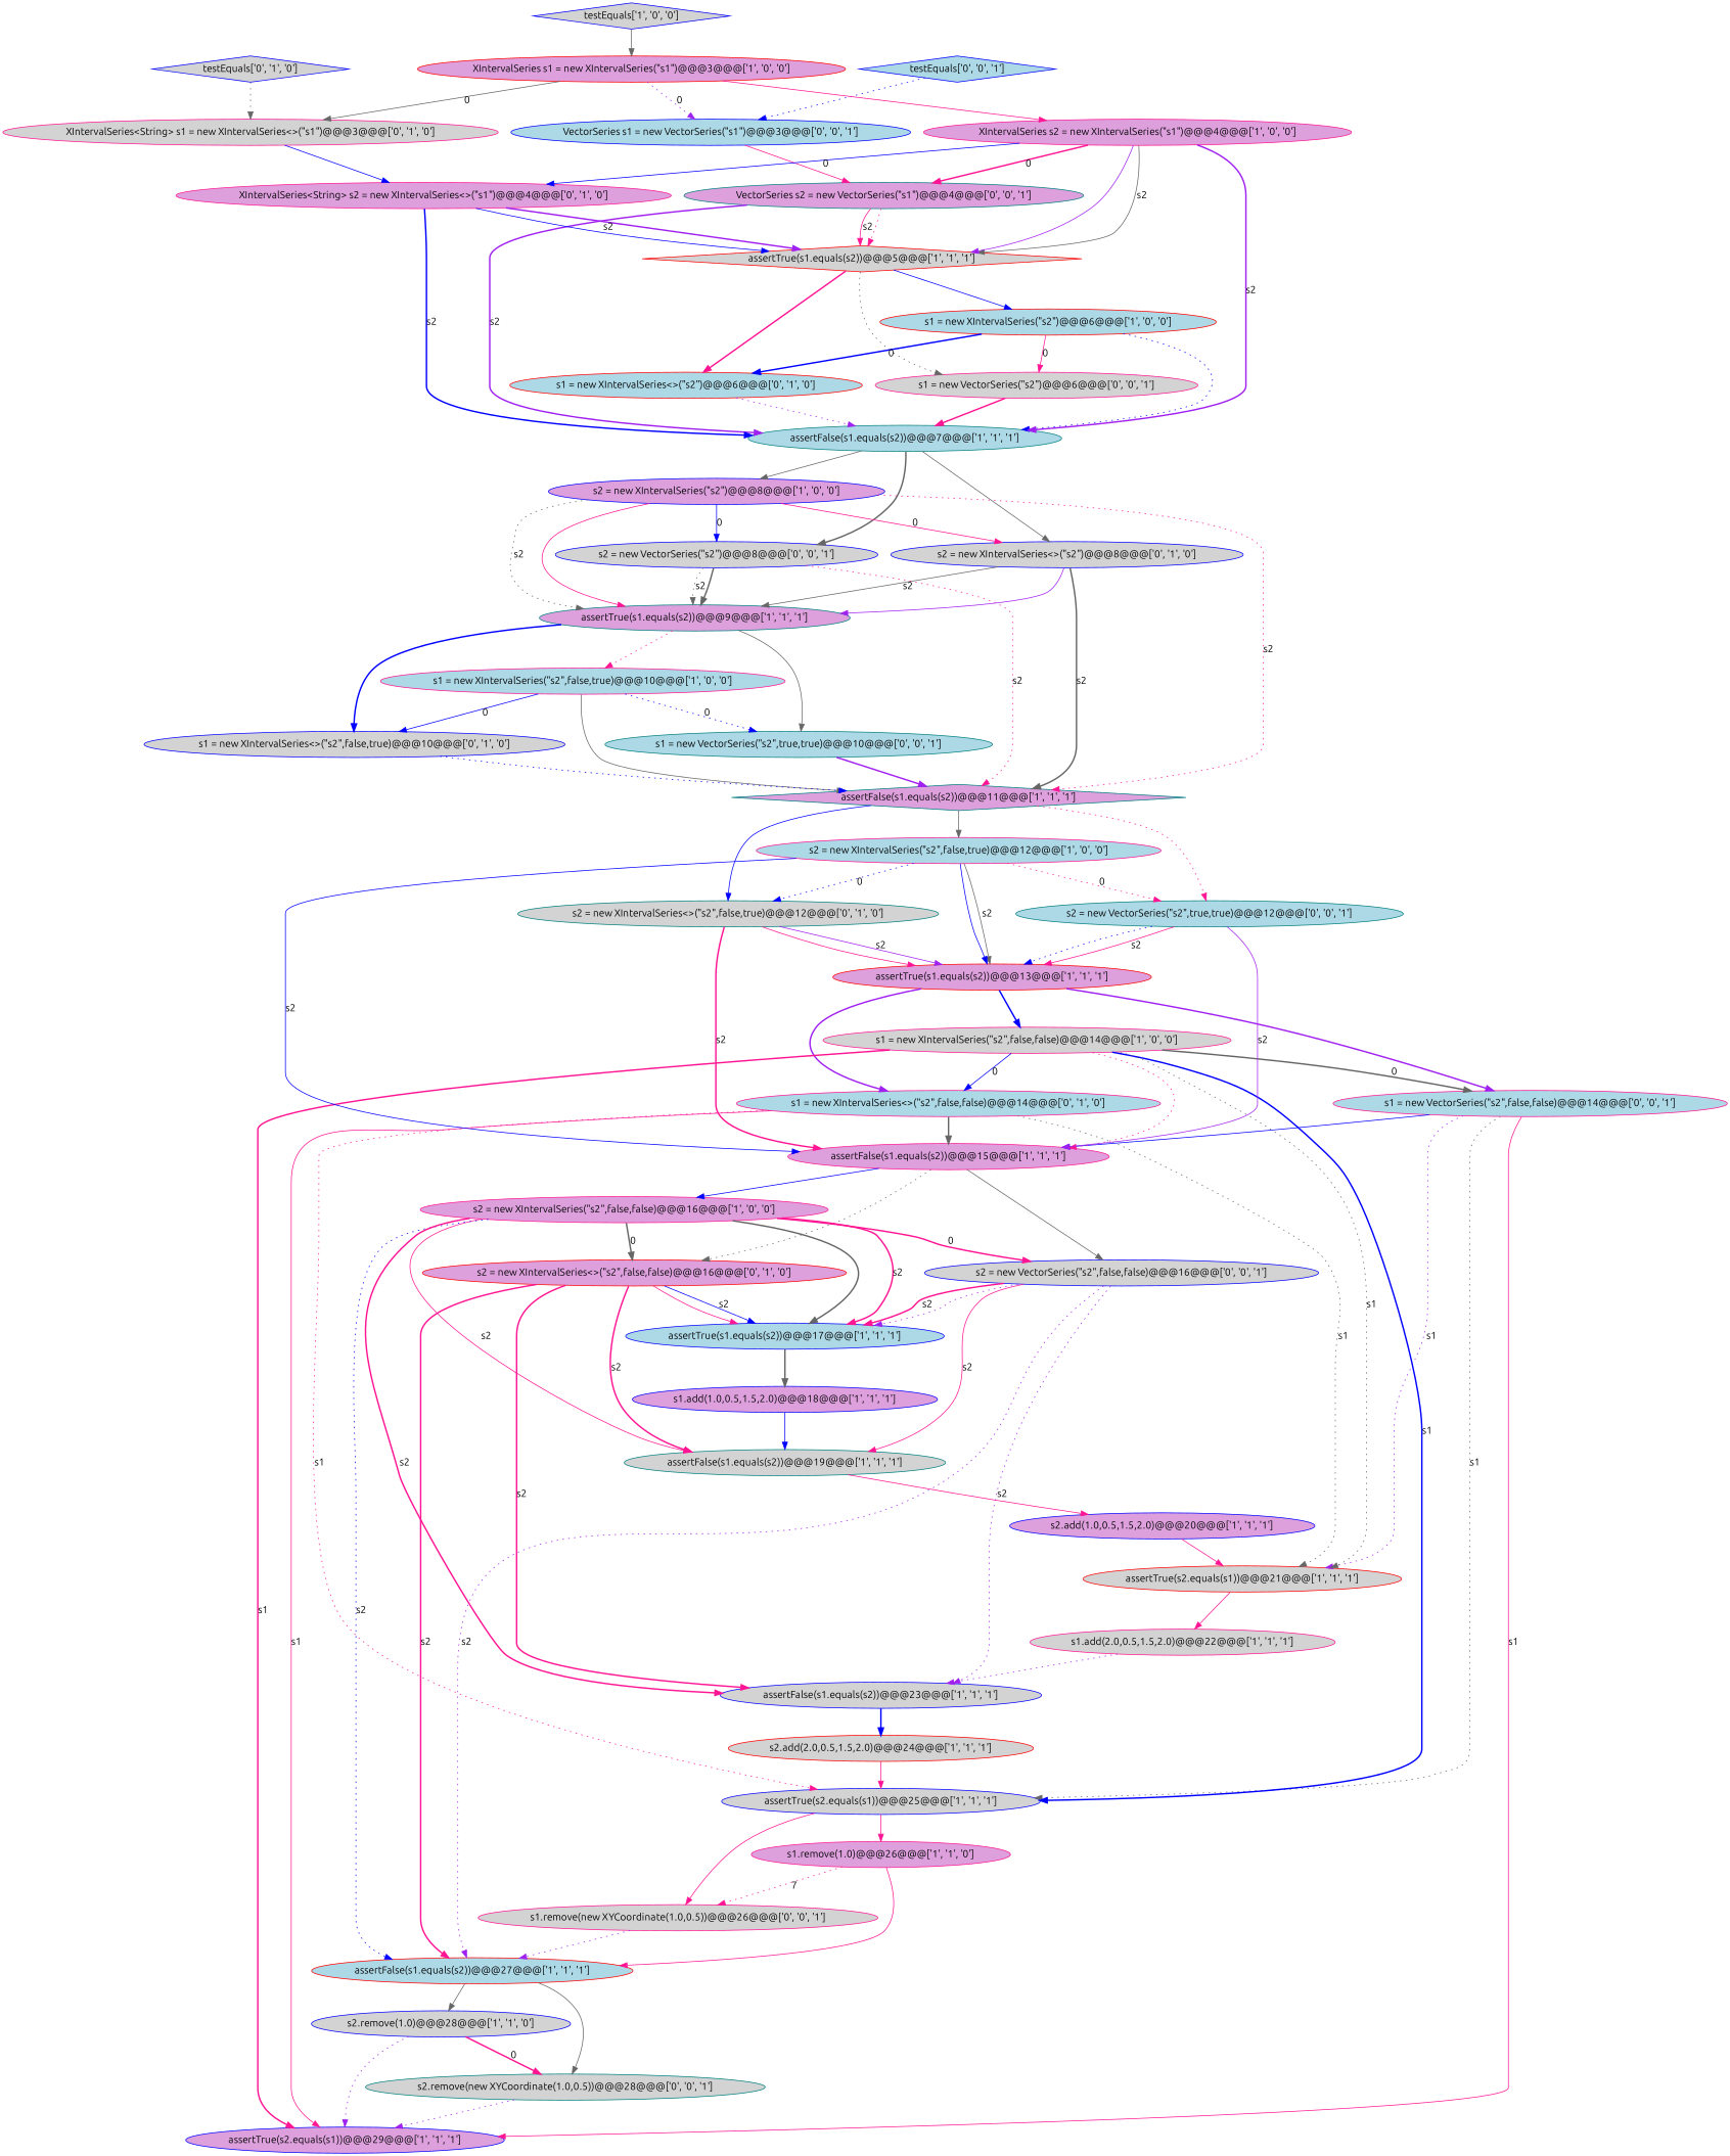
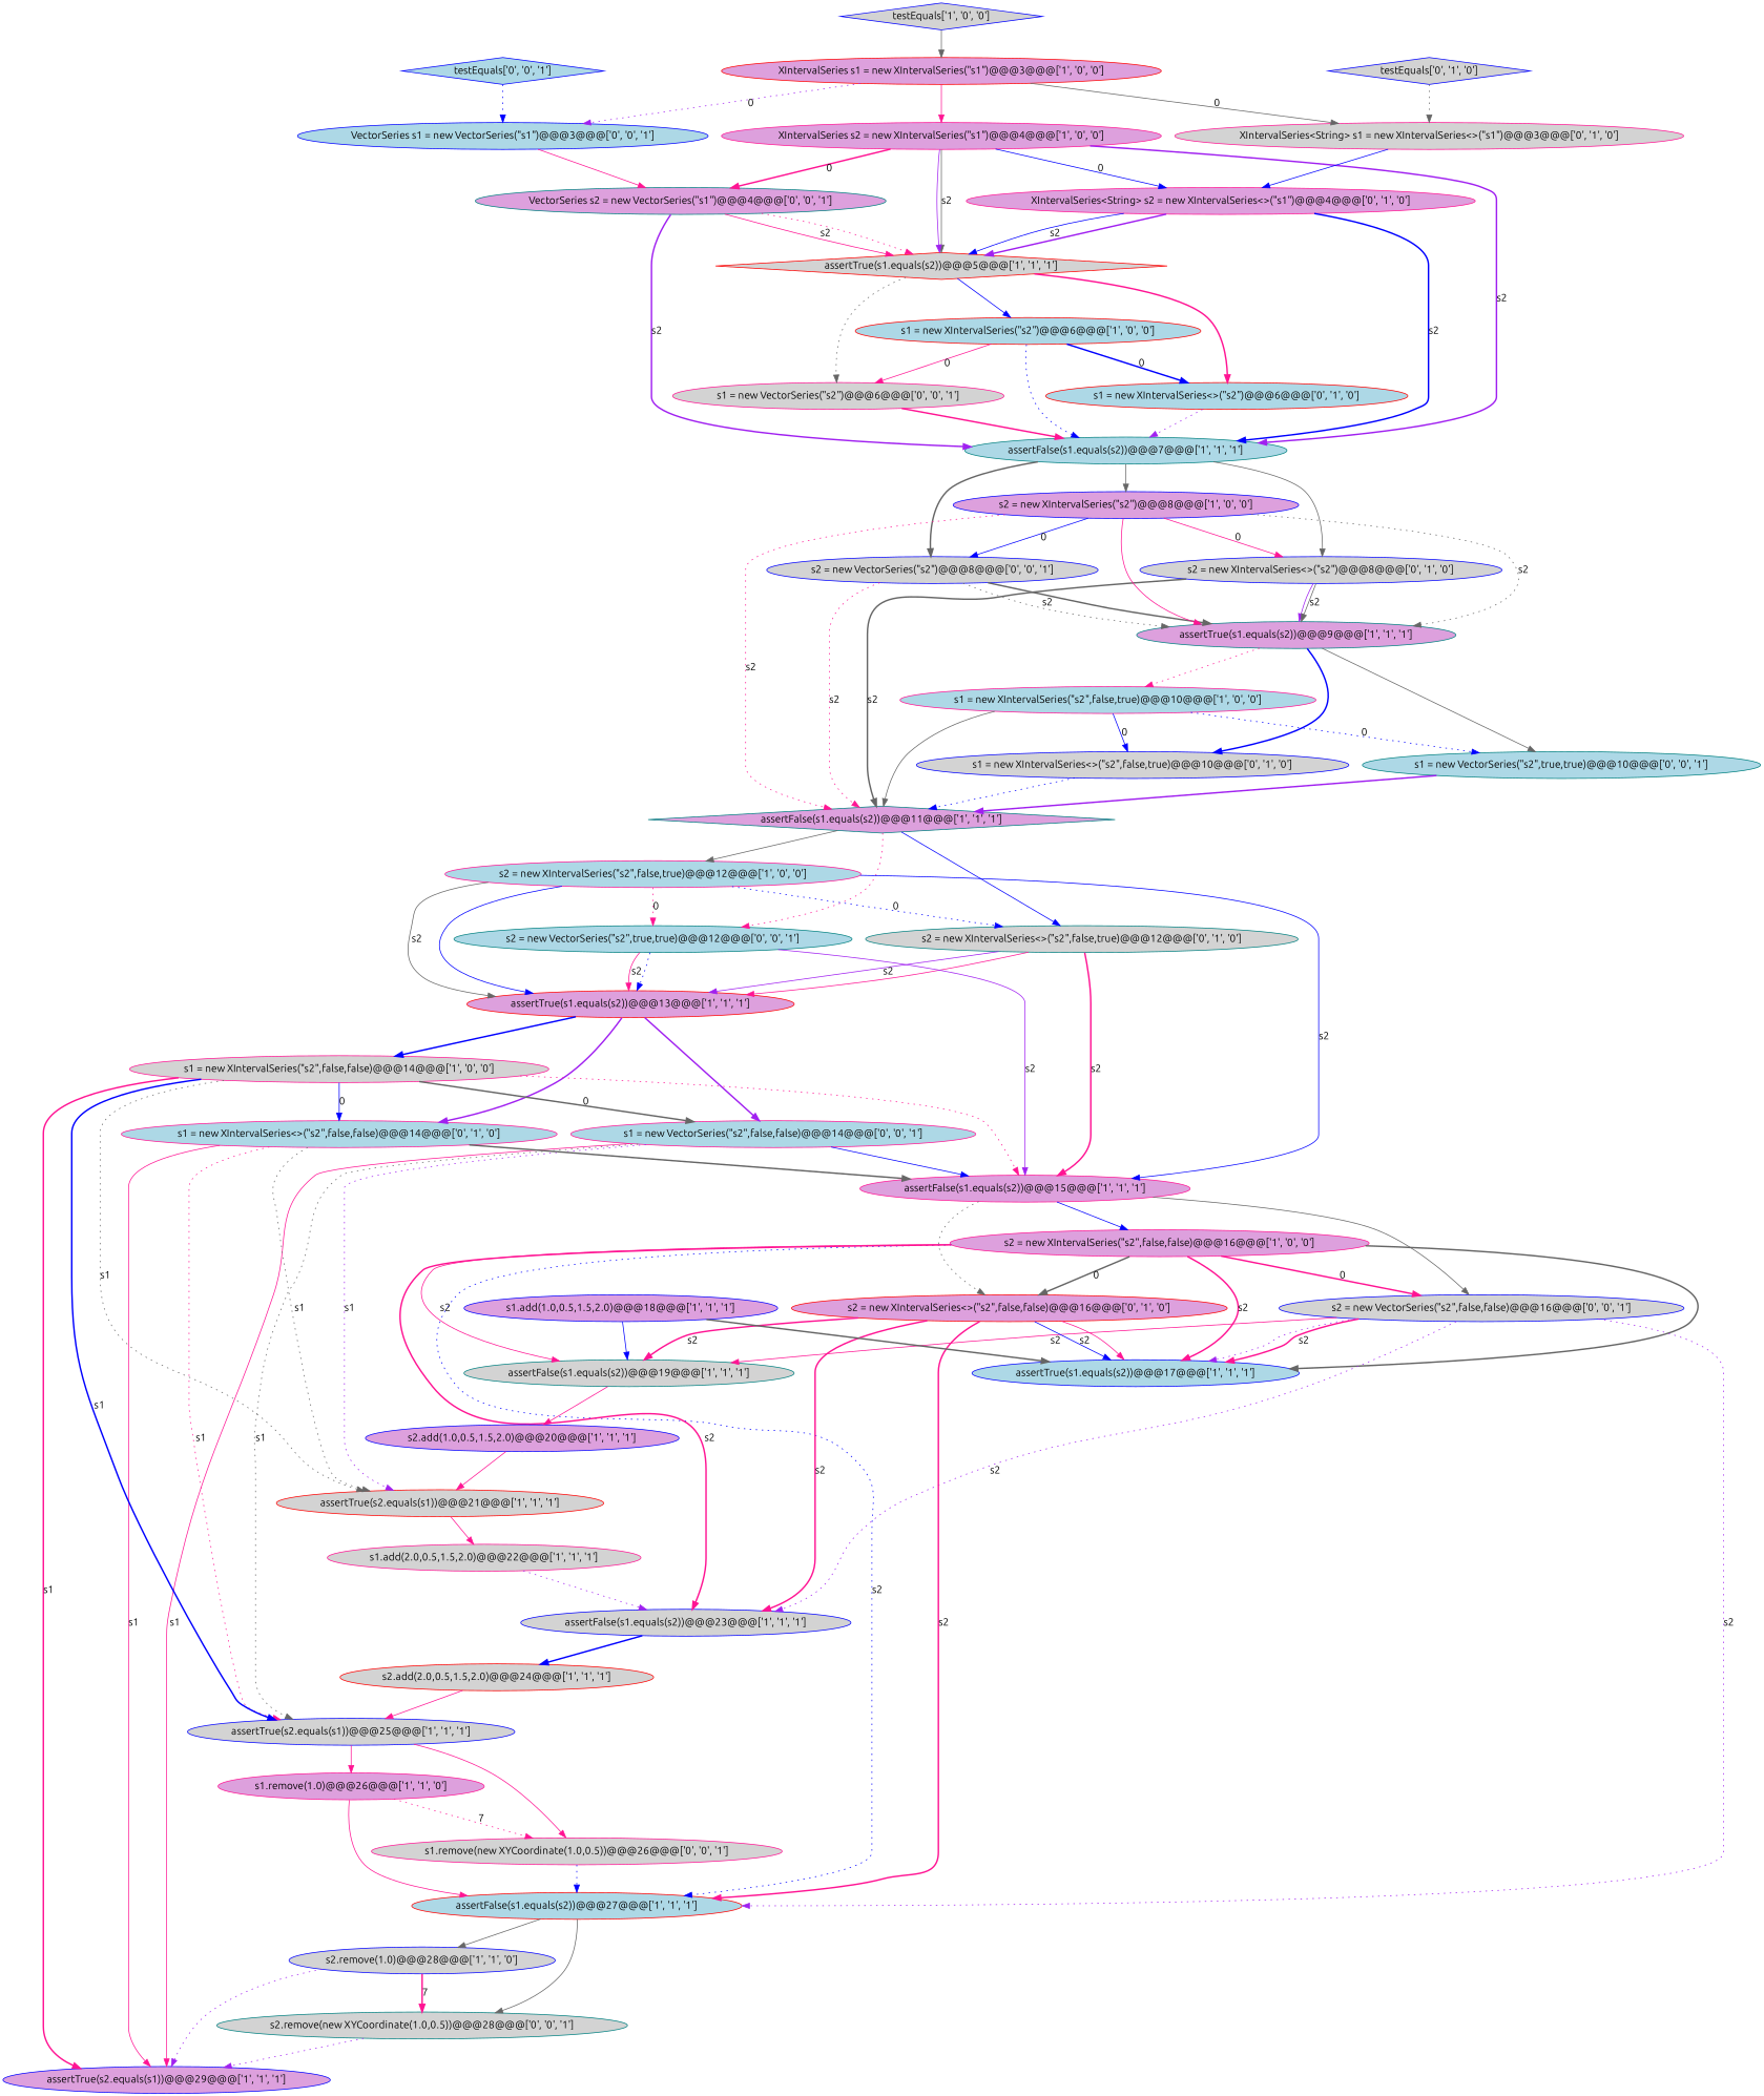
  digraph {
    fontname=Ubuntu
    node [color=blue fillcolor=lightgrey fontname=Ubuntu shape=ellipse style=filled]
    edge [color=deeppink fontname=Ubuntu style=solid]
    n1 [color=teal label="s2 = new XIntervalSeries<>(\"s2\",false,true)@@@12@@@['0', '1', '0']"]
    n2 [color=red fillcolor=plum label="assertTrue(s1.equals(s2))@@@13@@@['1', '1', '1']"]
    n3 [color=deeppink fillcolor=plum label="assertFalse(s1.equals(s2))@@@15@@@['1', '1', '1']"]
    n4 [color=deeppink fillcolor=lightblue label="s1 = new VectorSeries(\"s2\",false,false)@@@14@@@['0', '0', '1']"]
    n5 [color=deeppink fillcolor=lightblue label="s1 = new XIntervalSeries<>(\"s2\",false,false)@@@14@@@['0', '1', '0']"]
    n6 [color=deeppink label="s1 = new XIntervalSeries(\"s2\",false,false)@@@14@@@['1', '0', '0']"]
    n7 [color=deeppink fillcolor=plum label="s2 = new XIntervalSeries(\"s2\",false,false)@@@16@@@['1', '0', '0']"]
    n8 [label="s2 = new VectorSeries(\"s2\",false,false)@@@16@@@['0', '0', '1']"]
    n9 [color=red fillcolor=plum label="s2 = new XIntervalSeries<>(\"s2\",false,false)@@@16@@@['0', '1', '0']"]
    n10 [color=deeppink fillcolor=lightblue label="s1 = new XIntervalSeries(\"s2\",false,true)@@@10@@@['1', '0', '0']"]
    n11 [color=teal fillcolor=plum label="assertFalse(s1.equals(s2))@@@11@@@['1', '1', '1']" shape=diamond]
    n12 [color=teal fillcolor=lightblue label="s1 = new VectorSeries(\"s2\",true,true)@@@10@@@['0', '0', '1']"]
    n13 [label="s1 = new XIntervalSeries<>(\"s2\",false,true)@@@10@@@['0', '1', '0']"]
    n14 [color=teal fillcolor=lightblue label="s2 = new VectorSeries(\"s2\",true,true)@@@12@@@['0', '0', '1']"]
    n15 [color=deeppink fillcolor=lightblue label="s2 = new XIntervalSeries(\"s2\",false,true)@@@12@@@['1', '0', '0']"]
    n16 [fillcolor=plum label="assertTrue(s2.equals(s1))@@@29@@@['1', '1', '1']"]
    n17 [label="assertTrue(s2.equals(s1))@@@25@@@['1', '1', '1']"]
    n18 [color=red label="assertTrue(s2.equals(s1))@@@21@@@['1', '1', '1']"]
    n19 [fillcolor=plum label="s1.add(1.0,0.5,1.5,2.0)@@@18@@@['1', '1', '1']"]
    n20 [color=teal label="assertFalse(s1.equals(s2))@@@19@@@['1', '1', '1']"]
    n21 [fillcolor=plum label="s2.add(1.0,0.5,1.5,2.0)@@@20@@@['1', '1', '1']"]
    n22 [label="s2 = new XIntervalSeries<>(\"s2\")@@@8@@@['0', '1', '0']"]
    n23 [color=teal fillcolor=plum label="assertTrue(s1.equals(s2))@@@9@@@['1', '1', '1']"]
    n24 [label="s2 = new VectorSeries(\"s2\")@@@8@@@['0', '0', '1']"]
    n25 [color=teal fillcolor=plum label="VectorSeries s2 = new VectorSeries(\"s1\")@@@4@@@['0', '0', '1']"]
    n26 [color=red label="assertTrue(s1.equals(s2))@@@5@@@['1', '1', '1']" shape=diamond]
    n27 [color=teal fillcolor=lightblue label="assertFalse(s1.equals(s2))@@@7@@@['1', '1', '1']"]
    n28 [color=deeppink label="s1 = new VectorSeries(\"s2\")@@@6@@@['0', '0', '1']"]
    n29 [color=red fillcolor=lightblue label="s1 = new XIntervalSeries<>(\"s2\")@@@6@@@['0', '1', '0']"]
    n30 [color=red fillcolor=lightblue label="s1 = new XIntervalSeries(\"s2\")@@@6@@@['1', '0', '0']"]
    n31 [fillcolor=plum label="s2 = new XIntervalSeries(\"s2\")@@@8@@@['1', '0', '0']"]
    n32 [color=red fillcolor=lightblue label="assertFalse(s1.equals(s2))@@@27@@@['1', '1', '1']"]
    n33 [color=teal label="s2.remove(new XYCoordinate(1.0,0.5))@@@28@@@['0', '0', '1']"]
    n34 [label="s2.remove(1.0)@@@28@@@['1', '1', '0']"]
    n35 [fillcolor=lightblue label="testEquals['0', '0', '1']" shape=diamond]
    n36 [fillcolor=lightblue label="VectorSeries s1 = new VectorSeries(\"s1\")@@@3@@@['0', '0', '1']"]
    n37 [color=deeppink fillcolor=plum label="XIntervalSeries s2 = new XIntervalSeries(\"s1\")@@@4@@@['1', '0', '0']"]
    n38 [color=deeppink fillcolor=plum label="XIntervalSeries<String> s2 = new XIntervalSeries<>(\"s1\")@@@4@@@['0', '1', '0']"]
    n39 [label="assertFalse(s1.equals(s2))@@@23@@@['1', '1', '1']"]
    n40 [color=red label="s2.add(2.0,0.5,1.5,2.0)@@@24@@@['1', '1', '1']"]
    n41 [fillcolor=lightblue label="assertTrue(s1.equals(s2))@@@17@@@['1', '1', '1']"]
    n42 [color=red fillcolor=plum label="XIntervalSeries s1 = new XIntervalSeries(\"s1\")@@@3@@@['1', '0', '0']"]
    n43 [color=deeppink label="XIntervalSeries<String> s1 = new XIntervalSeries<>(\"s1\")@@@3@@@['0', '1', '0']"]
    n44 [color=deeppink fillcolor=plum label="s1.remove(1.0)@@@26@@@['1', '1', '0']"]
    n45 [color=deeppink label="s1.remove(new XYCoordinate(1.0,0.5))@@@26@@@['0', '0', '1']"]
    n46 [color=deeppink label="s1.add(2.0,0.5,1.5,2.0)@@@22@@@['1', '1', '1']"]
    n47 [label="testEquals['0', '1', '0']" shape=diamond]
    n48 [label="testEquals['1', '0', '0']" shape=diamond]
    n1 -> n2 [color=purple label=s2]
    n1 -> n2
    n1 -> n3 [label=s2 style=bold]
    n2 -> n4 [color=purple style=bold]
    n2 -> n5 [color=purple style=bold]
    n2 -> n6 [color=blue style=bold]
    n3 -> n7 [color=blue]
    n3 -> n8 [color=gray40]
    n3 -> n9 [color=gray40 style=dotted]
    n4 -> n3 [color=blue]
    n4 -> n16 [label=s1]
    n4 -> n17 [color=gray40 label=s1 style=dotted]
    n4 -> n18 [color=purple label=s1 style=dotted]
    n5 -> n3 [color=gray40 style=bold]
    n5 -> n16 [label=s1]
    n5 -> n17 [label=s1 style=dotted]
    n5 -> n18 [color=gray40 label=s1 style=dotted]
    n6 -> n3 [style=dotted]
    n6 -> n4 [color=gray40 label=0 style=bold]
    n6 -> n5 [color=blue label=0]
    n6 -> n16 [label=s1 style=bold]
    n6 -> n17 [color=blue label=s1 style=bold]
    n6 -> n18 [color=gray40 label=s1 style=dotted]
    n7 -> n8 [label=0 style=bold]
    n7 -> n9 [color=gray40 label=0 style=bold]
    n7 -> n20 [label=s2]
    n7 -> n32 [color=blue label=s2 style=dotted]
    n7 -> n39 [label=s2 style=bold]
    n7 -> n41 [label=s2 style=bold]
    n7 -> n41 [color=gray40 style=bold]
    n8 -> n20 [label=s2]
    n8 -> n32 [color=purple label=s2 style=dotted]
    n8 -> n39 [color=purple label=s2 style=dotted]
    n8 -> n41 [color=purple style=dotted]
    n8 -> n41 [label=s2 style=bold]
    n9 -> n20 [label=s2 style=bold]
    n9 -> n32 [label=s2 style=bold]
    n9 -> n39 [label=s2 style=bold]
    n9 -> n41 [color=blue label=s2]
    n9 -> n41
    n10 -> n11 [color=gray40]
    n10 -> n12 [color=blue label=0 style=dotted]
    n10 -> n13 [color=blue label=0]
    n11 -> n1 [color=blue]
    n11 -> n14 [style=dotted]
    n11 -> n15 [color=gray40]
    n12 -> n11 [color=purple style=bold]
    n13 -> n11 [color=blue style=dotted]
    n14 -> n2 [label=s2]
    n14 -> n2 [color=blue style=dotted]
    n14 -> n3 [color=purple label=s2]
    n15 -> n1 [color=blue label=0 style=dotted]
    n15 -> n2 [color=gray40 label=s2]
    n15 -> n2 [color=blue]
    n15 -> n3 [color=blue label=s2]
    n15 -> n14 [label=0 style=dotted]
    n17 -> n44
    n17 -> n45
    n18 -> n46
    n19 -> n20 [color=blue]
    n20 -> n21
    n21 -> n18
    n22 -> n11 [color=gray40 label=s2 style=bold]
    n22 -> n23 [color=purple]
    n22 -> n23 [color=gray40 label=s2]
    n23 -> n10 [style=dotted]
    n23 -> n12 [color=gray40]
    n23 -> n13 [color=blue style=bold]
    n24 -> n11 [label=s2 style=dotted]
    n24 -> n23 [color=gray40 label=s2 style=dotted]
    n24 -> n23 [color=gray40 style=bold]
    n25 -> n26 [label=s2]
    n25 -> n26 [style=dotted]
    n25 -> n27 [color=purple label=s2 style=bold]
    n26 -> n28 [color=gray40 style=dotted]
    n26 -> n29 [style=bold]
    n26 -> n30 [color=blue]
    n27 -> n22 [color=gray40]
    n27 -> n24 [color=gray40 style=bold]
    n27 -> n31 [color=gray40]
    n28 -> n27 [style=bold]
    n29 -> n27 [color=purple style=dotted]
    n30 -> n27 [color=blue style=dotted]
    n30 -> n28 [label=0]
    n30 -> n29 [color=blue label=0 style=bold]
    n31 -> n11 [label=s2 style=dotted]
    n31 -> n22 [label=0]
    n31 -> n23 [color=gray40 label=s2 style=dotted]
    n31 -> n23
    n31 -> n24 [color=blue label=0]
    n32 -> n33 [color=gray40]
    n32 -> n34 [color=gray40]
    n33 -> n16 [color=purple style=dotted]
    n34 -> n16 [color=purple style=dotted]
-   n34 -> n33 [label=0 style=bold]
+   n34 -> n33 [label=7 style=bold]
    n35 -> n36 [color=blue style=dotted]
    n36 -> n25
    n37 -> n25 [label=0 style=bold]
    n37 -> n26 [color=gray40 label=s2]
    n37 -> n26 [color=purple]
    n37 -> n27 [color=purple label=s2 style=bold]
    n37 -> n38 [color=blue label=0]
    n38 -> n26 [color=purple style=bold]
    n38 -> n26 [color=blue label=s2]
    n38 -> n27 [color=blue label=s2 style=bold]
    n39 -> n40 [color=blue style=bold]
    n40 -> n17
-   n41 -> n19 [color=gray40 style=bold]
+   n19 -> n41 [color=gray40 style=bold]
    n42 -> n36 [color=purple label=0 style=dotted]
    n42 -> n37
    n42 -> n43 [color=gray40 label=0]
    n43 -> n38 [color=blue]
    n44 -> n32
    n44 -> n45 [label=7 style=dotted]
-   n45 -> n32 [color=purple style=dotted]
+   n45 -> n32 [color=blue style=dotted]
    n46 -> n39 [color=purple style=dotted]
    n47 -> n43 [color=gray40 style=dotted]
    n48 -> n42 [color=gray40]
  }
